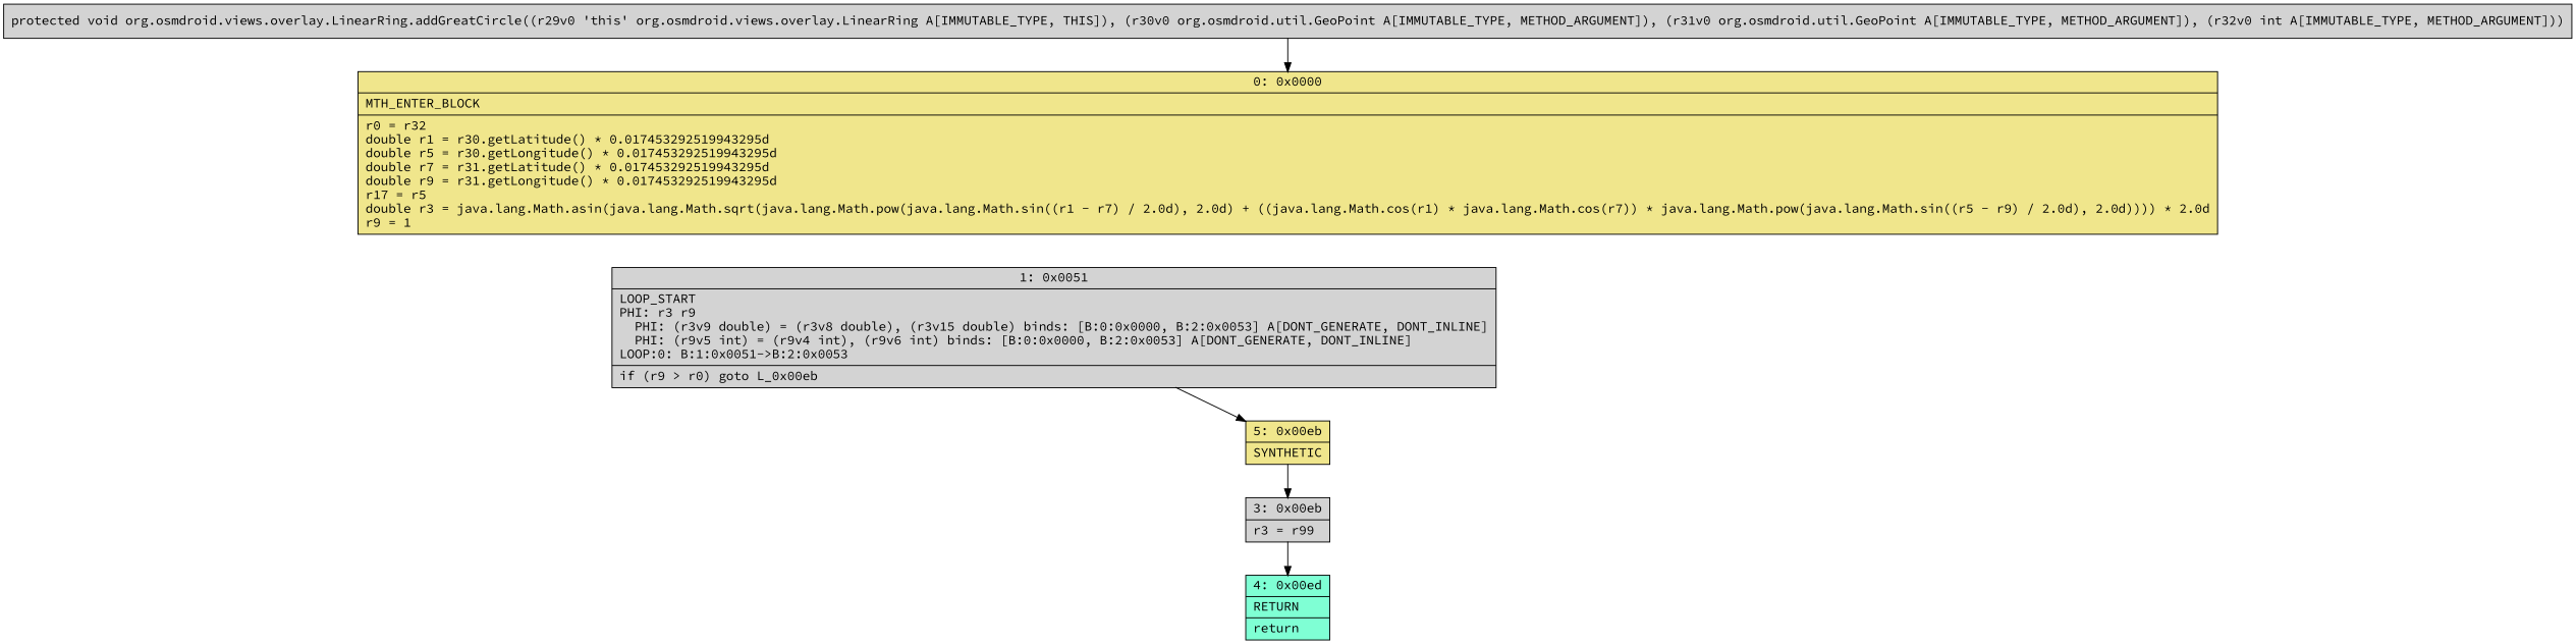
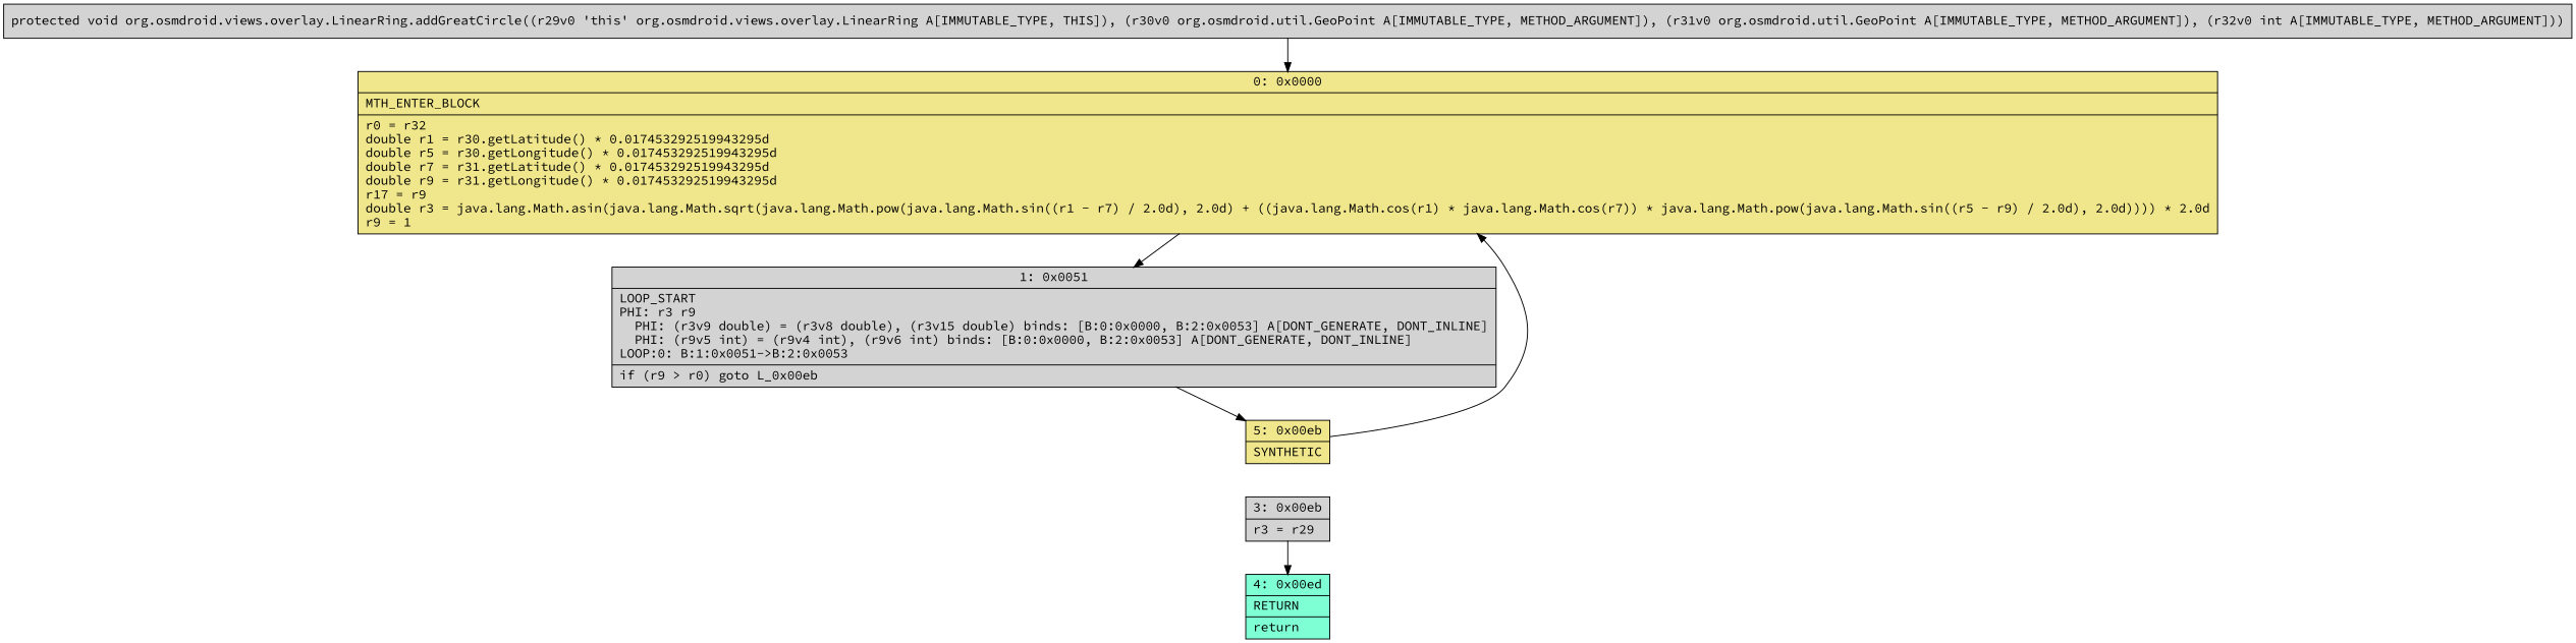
  digraph {
    fontname="Source Code Pro"
    node [fillcolor=lightgrey fontname="Source Code Pro" shape=record style=filled]
    edge [fontname="Source Code Pro"]
-   n1 [fillcolor=khaki label="{0\:\ 0x0000|MTH_ENTER_BLOCK\l|r0 = r32\ldouble r1 = r30.getLatitude() * 0.017453292519943295d\ldouble r5 = r30.getLongitude() * 0.017453292519943295d\ldouble r7 = r31.getLatitude() * 0.017453292519943295d\ldouble r9 = r31.getLongitude() * 0.017453292519943295d\lr17 = r5\ldouble r3 = java.lang.Math.asin(java.lang.Math.sqrt(java.lang.Math.pow(java.lang.Math.sin((r1 \- r7) \/ 2.0d), 2.0d) + ((java.lang.Math.cos(r1) * java.lang.Math.cos(r7)) * java.lang.Math.pow(java.lang.Math.sin((r5 \- r9) \/ 2.0d), 2.0d)))) * 2.0d\lr9 = 1\l}"]
+   n1 [fillcolor=khaki label="{0\:\ 0x0000|MTH_ENTER_BLOCK\l|r0 = r32\ldouble r1 = r30.getLatitude() * 0.017453292519943295d\ldouble r5 = r30.getLongitude() * 0.017453292519943295d\ldouble r7 = r31.getLatitude() * 0.017453292519943295d\ldouble r9 = r31.getLongitude() * 0.017453292519943295d\lr17 = r9\ldouble r3 = java.lang.Math.asin(java.lang.Math.sqrt(java.lang.Math.pow(java.lang.Math.sin((r1 \- r7) \/ 2.0d), 2.0d) + ((java.lang.Math.cos(r1) * java.lang.Math.cos(r7)) * java.lang.Math.pow(java.lang.Math.sin((r5 \- r9) \/ 2.0d), 2.0d)))) * 2.0d\lr9 = 1\l}"]
    n2 [label="{1\:\ 0x0051|LOOP_START\lPHI: r3 r9 \l  PHI: (r3v9 double) = (r3v8 double), (r3v15 double) binds: [B:0:0x0000, B:2:0x0053] A[DONT_GENERATE, DONT_INLINE]\l  PHI: (r9v5 int) = (r9v4 int), (r9v6 int) binds: [B:0:0x0000, B:2:0x0053] A[DONT_GENERATE, DONT_INLINE]\lLOOP:0: B:1:0x0051\-\>B:2:0x0053\l|if (r9 \> r0) goto L_0x00eb\l}"]
    n3 [fillcolor=khaki label="{5\:\ 0x00eb|SYNTHETIC\l}"]
-   n4 [label="{3\:\ 0x00eb|r3 = r99\l}"]
+   n4 [label="{3\:\ 0x00eb|r3 = r29\l}"]
    n5 [fillcolor=aquamarine label="{4\:\ 0x00ed|RETURN\l|return\l}"]
    n6 [label="{protected void org.osmdroid.views.overlay.LinearRing.addGreatCircle((r29v0 'this' org.osmdroid.views.overlay.LinearRing A[IMMUTABLE_TYPE, THIS]), (r30v0 org.osmdroid.util.GeoPoint A[IMMUTABLE_TYPE, METHOD_ARGUMENT]), (r31v0 org.osmdroid.util.GeoPoint A[IMMUTABLE_TYPE, METHOD_ARGUMENT]), (r32v0 int A[IMMUTABLE_TYPE, METHOD_ARGUMENT])) }"]
+   n1 -> n2
    n2 -> n3
-   n3 -> n4
+   n3 -> n1
    n4 -> n5
    n6 -> n1
  }
